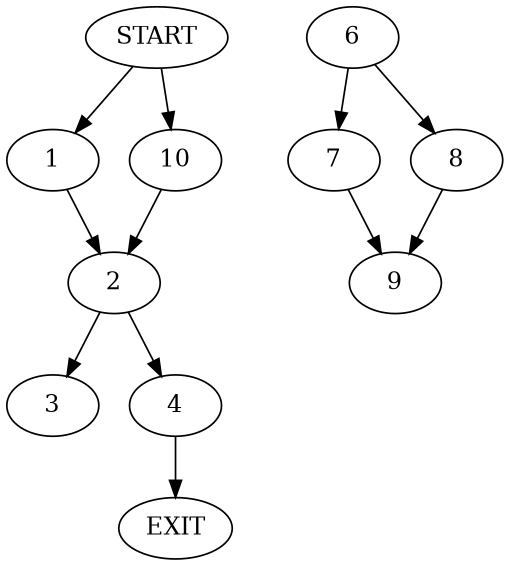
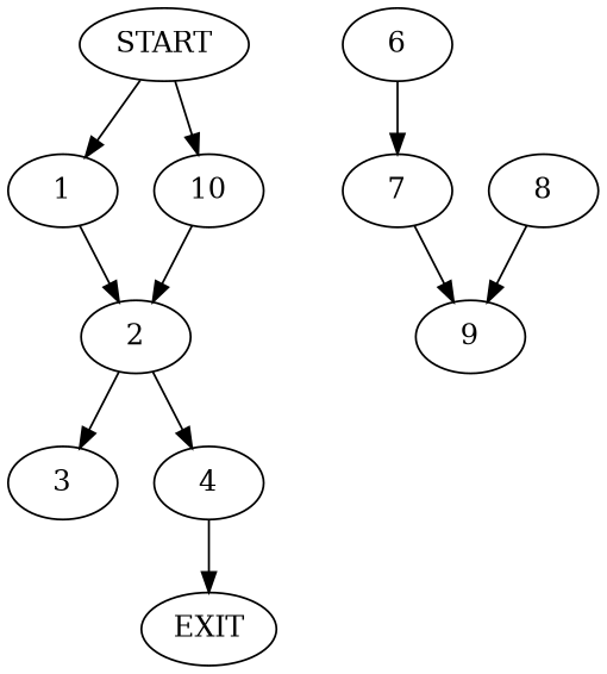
  digraph {
    n1 [label=START]
    1
    10
    2
    n5 [label=EXIT]
    3
    4
    6
    7
    8
    9
    n1 -> 1
    n1 -> 10
    1 -> 2
    10 -> 2
    2 -> 3
    2 -> 4
    4 -> n5
    6 -> 7
-   6 -> 8
    7 -> 9
    8 -> 9
  }
